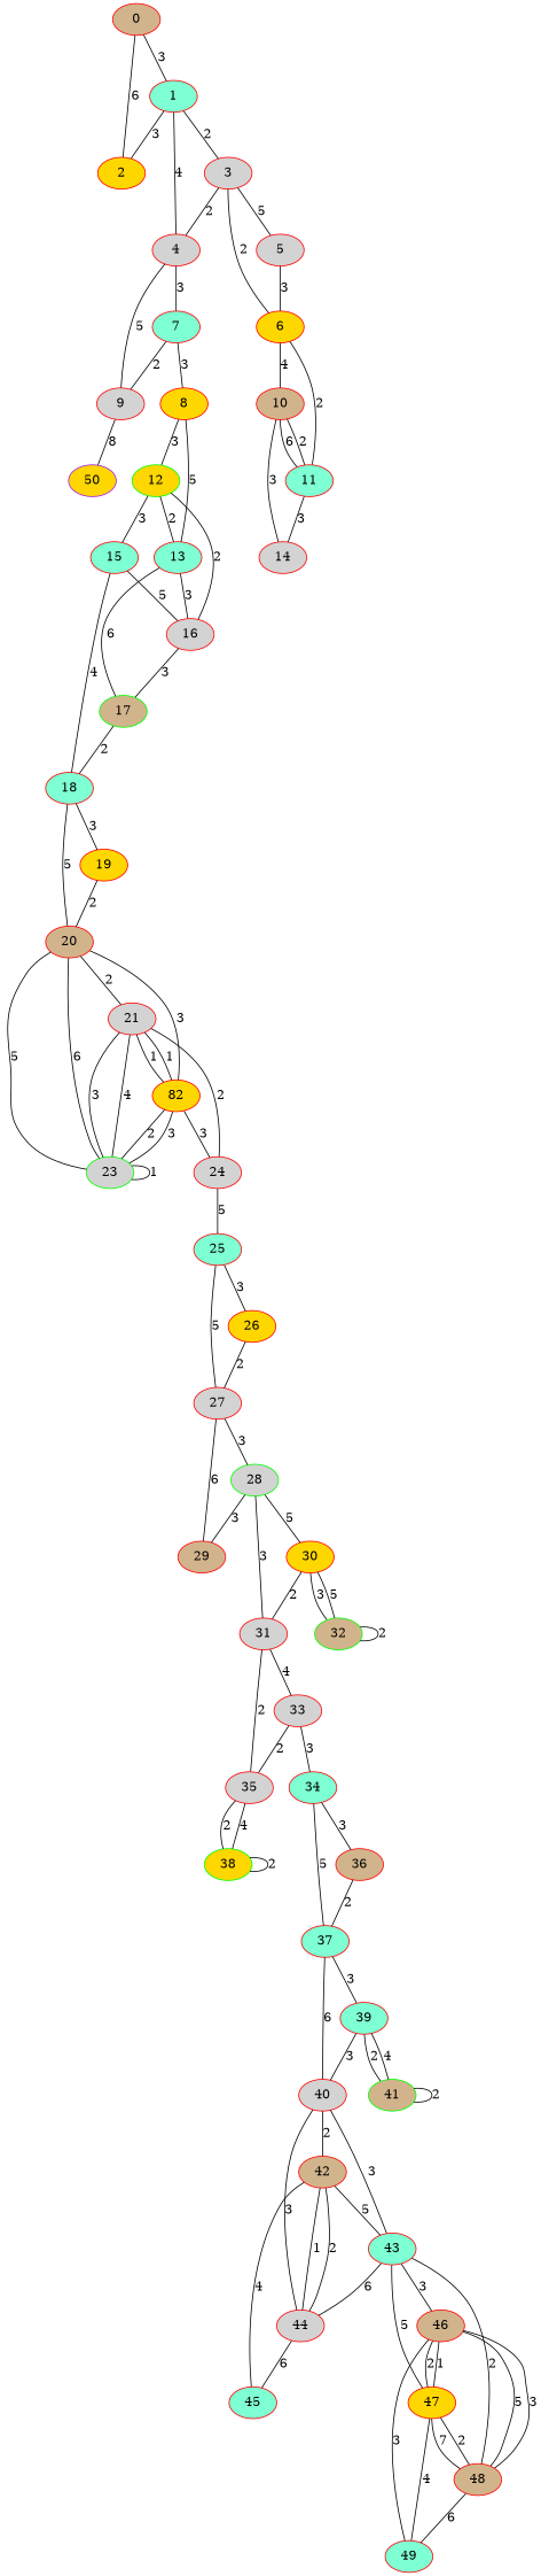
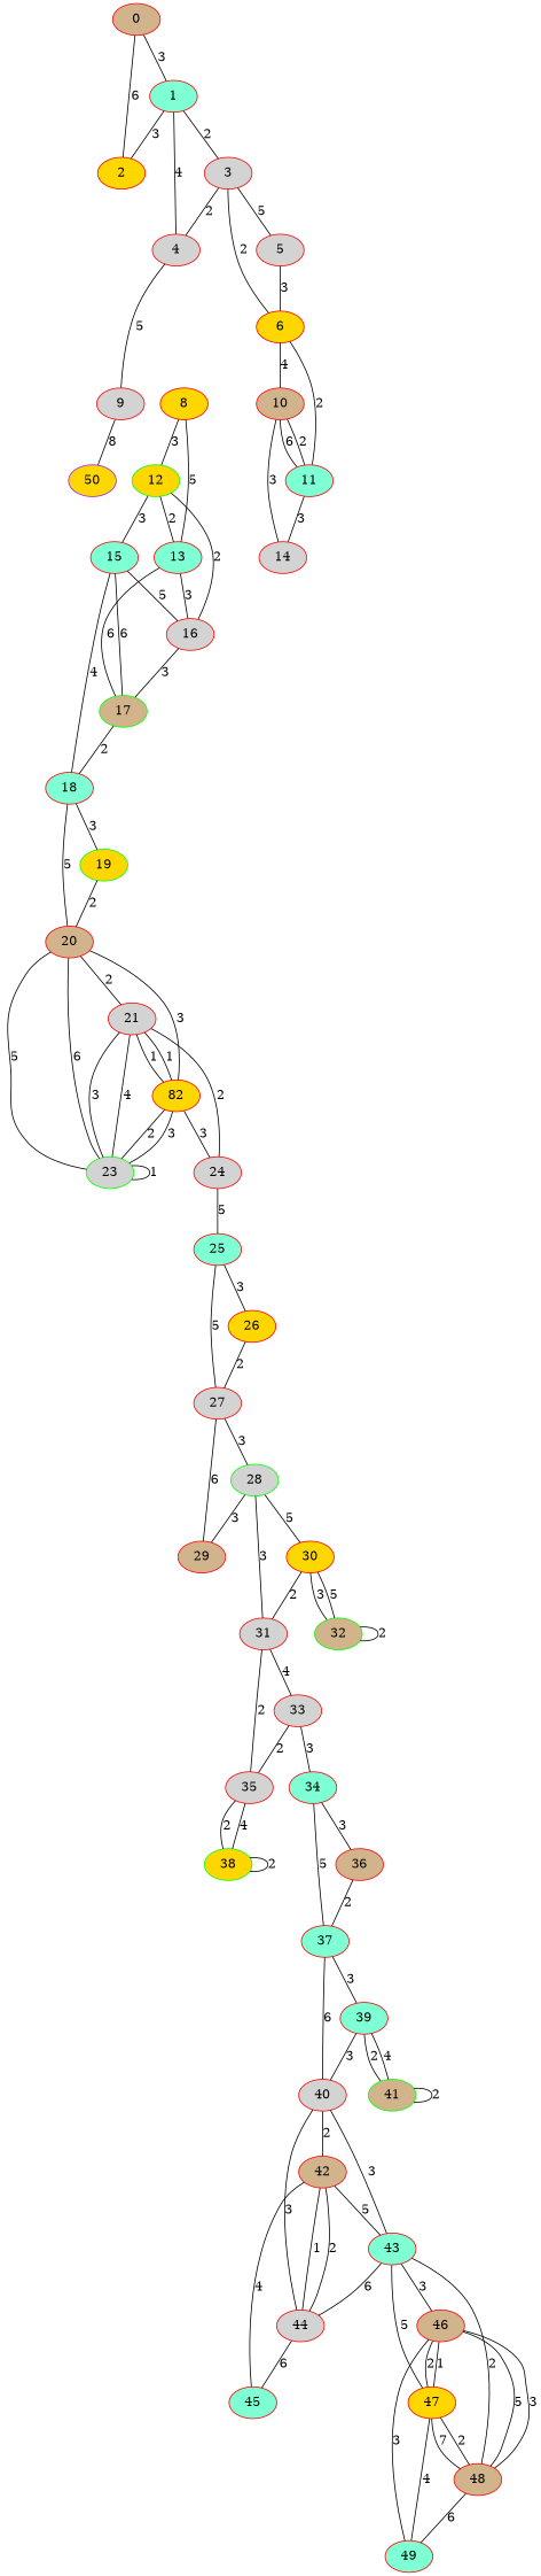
  graph {
    node [color=red fillcolor=lightgrey style=filled weight=1]
    0 [fillcolor=tan]
    1 [fillcolor=aquamarine]
    2 [fillcolor=gold]
    3
    4
    5
    6 [fillcolor=gold]
-   7 [fillcolor=aquamarine]
    9
    10 [fillcolor=tan]
    11 [fillcolor=aquamarine]
    8 [fillcolor=gold]
    50 [color=purple fillcolor=gold weight=4]
    14
    12 [color=green fillcolor=gold weight=2]
    13 [fillcolor=aquamarine]
    15 [fillcolor=aquamarine]
    16
    17 [color=green fillcolor=tan weight=2]
    18 [fillcolor=aquamarine]
-   19 [fillcolor=gold]
+   19 [color=green fillcolor=gold]
    20 [fillcolor=tan]
    21
    n24 [fillcolor=gold label=82]
    23 [color=green weight=2]
    24
    25 [fillcolor=aquamarine]
    26 [fillcolor=gold]
    27
    28 [color=green]
    29 [fillcolor=tan]
    30 [fillcolor=gold]
    31
    32 [color=green fillcolor=tan weight=2]
    33
    35
    34 [fillcolor=aquamarine]
    38 [color=green fillcolor=gold weight=2]
    36 [fillcolor=tan]
    37 [fillcolor=aquamarine]
    39 [fillcolor=aquamarine]
    40
    41 [color=green fillcolor=tan weight=2]
    42 [fillcolor=tan]
    43 [fillcolor=aquamarine]
    44
    45 [fillcolor=aquamarine]
    46 [fillcolor=tan]
    47 [fillcolor=gold]
    48 [fillcolor=tan]
    49 [fillcolor=aquamarine]
    0 -- 1 [label=3]
    0 -- 2 [label=6]
    1 -- 2 [label=3]
    1 -- 3 [label=2]
    1 -- 4 [label=4]
    3 -- 4 [label=2]
    3 -- 5 [label=5]
    3 -- 6 [label=2]
-   4 -- 7 [label=3]
    4 -- 9 [label=5]
    5 -- 6 [label=3]
    6 -- 10 [label=4]
    6 -- 11 [label=2]
-   7 -- 9 [label=2]
-   7 -- 8 [label=3]
    9 -- 50 [label=8]
    10 -- 11 [label=6]
    10 -- 11 [label=2]
    10 -- 14 [label=3]
    11 -- 14 [label=3]
    8 -- 12 [label=3]
    8 -- 13 [label=5]
    12 -- 13 [label=2]
    12 -- 15 [label=3]
    12 -- 16 [label=2]
    13 -- 16 [label=3]
    13 -- 17 [label=6]
    15 -- 16 [label=5]
+   15 -- 17 [label=6]
    15 -- 18 [label=4]
    16 -- 17 [label=3]
    17 -- 18 [label=2]
    18 -- 19 [label=3]
    18 -- 20 [label=5]
    19 -- 20 [label=2]
    20 -- 21 [label=2]
    20 -- n24 [label=3]
    20 -- 23 [label=5]
    20 -- 23 [label=6]
    21 -- n24 [label=1]
    21 -- n24 [label=1]
    21 -- 23 [label=3]
    21 -- 23 [label=4]
    21 -- 24 [label=2]
    n24 -- 23 [label=2]
    n24 -- 23 [label=3]
    n24 -- 24 [label=3]
    23 -- 23 [label=1]
    24 -- 25 [label=5]
    25 -- 26 [label=3]
    25 -- 27 [label=5]
    26 -- 27 [label=2]
    27 -- 28 [label=3]
    27 -- 29 [label=6]
    28 -- 29 [label=3]
    28 -- 30 [label=5]
    28 -- 31 [label=3]
    30 -- 31 [label=2]
    30 -- 32 [label=3]
    30 -- 32 [label=5]
    31 -- 33 [label=4]
    31 -- 35 [label=2]
    32 -- 32 [label=2]
    33 -- 35 [label=2]
    33 -- 34 [label=3]
    35 -- 38 [label=2]
    35 -- 38 [label=4]
    34 -- 36 [label=3]
    34 -- 37 [label=5]
    38 -- 38 [label=2]
    36 -- 37 [label=2]
    37 -- 39 [label=3]
    37 -- 40 [label=6]
    39 -- 40 [label=3]
    39 -- 41 [label=2]
    39 -- 41 [label=4]
    40 -- 42 [label=2]
    40 -- 43 [label=3]
    40 -- 44 [label=3]
    41 -- 41 [label=2]
    42 -- 43 [label=5]
    42 -- 44 [label=1]
    42 -- 44 [label=2]
    42 -- 45 [label=4]
    43 -- 44 [label=6]
    43 -- 46 [label=3]
    43 -- 47 [label=5]
    43 -- 48 [label=2]
    44 -- 45 [label=6]
    46 -- 47 [label=2]
    46 -- 47 [label=1]
    46 -- 48 [label=5]
    46 -- 48 [label=3]
    46 -- 49 [label=3]
    47 -- 48 [label=7]
    47 -- 48 [label=2]
    47 -- 49 [label=4]
    48 -- 49 [label=6]
  }
